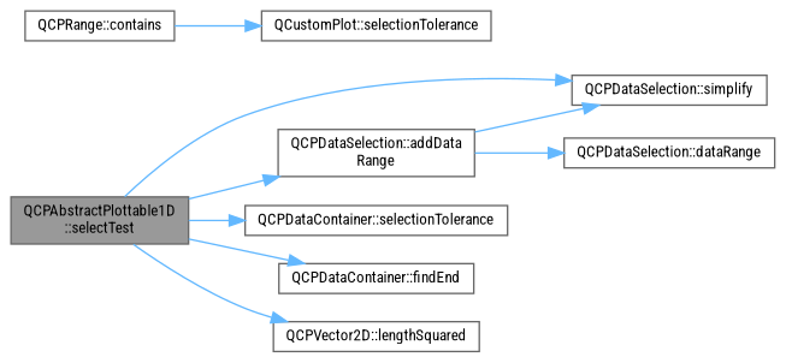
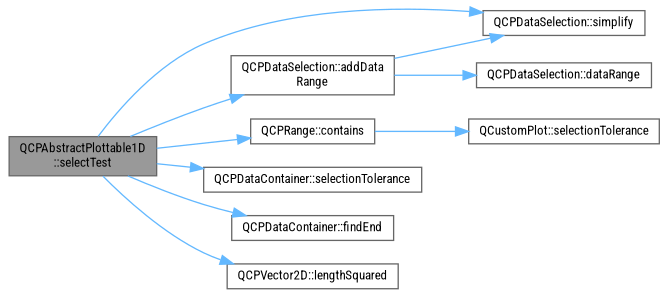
  digraph {
    fontname="Roboto Condensed"
    rankdir=LR
    node [color=grey40 fillcolor=white fontname="Roboto Condensed" fontsize=10 shape=box style=filled]
    edge [color=steelblue1 fontname="Roboto Condensed" fontsize=10 labelfontname=Helvetica labelfontsize=10 style=solid]
    n1 [color=gray40 fillcolor=grey60 fontcolor=black height=0.2 label="QCPAbstractPlottable1D\l::selectTest" width=0.4]
    n2 [height=0.2 label="QCPDataSelection::addData\lRange" width=0.4]
    n3 [height=0.2 label="QCPDataSelection::simplify" width=0.4]
    n4 [height=0.2 label="QCPRange::contains" width=0.4]
    n5 [height=0.2 label="QCPDataContainer::selectionTolerance" width=0.4]
    n6 [height=0.2 label="QCPDataContainer::findEnd" width=0.4]
    n7 [height=0.2 label="QCPVector2D::lengthSquared" width=0.4]
    n8 [height=0.2 label="QCPDataSelection::dataRange" width=0.4]
    n9 [height=0.2 label="QCustomPlot::selectionTolerance" width=0.4]
    n1 -> n2
    n1 -> n3
+   n1 -> n4
    n1 -> n5
    n1 -> n6
    n1 -> n7
    n2 -> n3
    n2 -> n8
    n4 -> n9
  }
